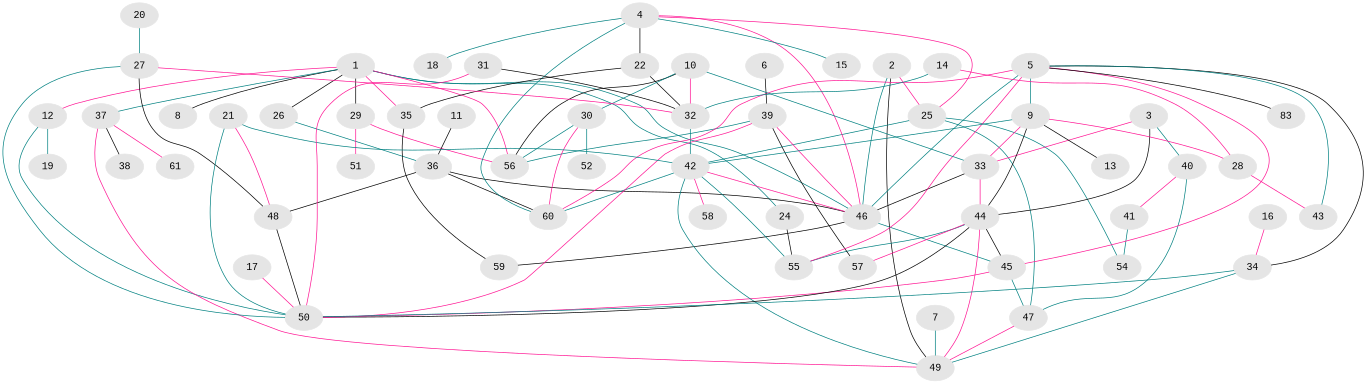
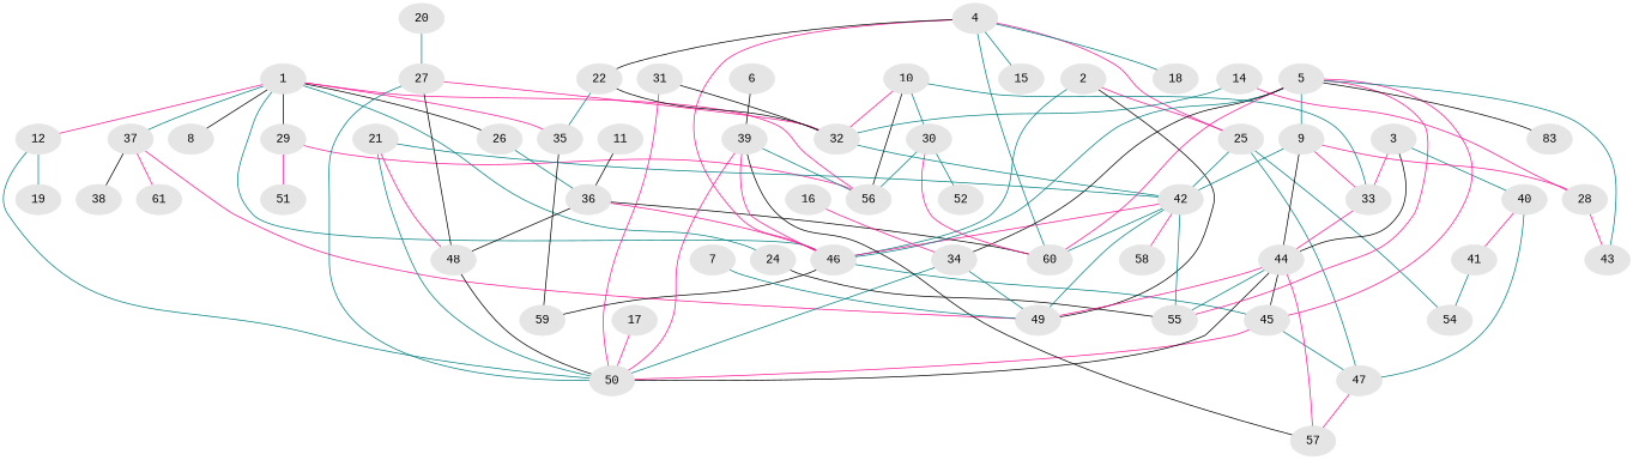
  graph {
    fontname="Liberation Mono"
    node [color=gray90 fontname="Liberation Mono" style=filled]
    edge [color=teal fontname="Liberation Mono" weight=1.0]
    1
    8
    12
    24
    26
    29
    35
    37
    46
    56
    19
    50
    55
    36
    51
    59
    49
    38
    61
    45
    2
    25
    42
    47
    54
    3
    33
    40
    44
    39
    57
    41
    4
    15
    18
    22
    60
    32
    5
    9
    n41 [label=83]
    34
    43
-   13
    28
    11
    6
    7
    58
    10
    30
    52
    48
    14
    16
    17
    20
    27
    21
    31
    1 -- 8 [color=black]
    1 -- 12 [color=deeppink]
    1 -- 24
    1 -- 26 [color=black]
    1 -- 29 [color=black]
    1 -- 35 [color=deeppink]
    1 -- 37
    1 -- 46
    1 -- 56 [color=deeppink]
    12 -- 19
    12 -- 50
    24 -- 55 [color=black]
    26 -- 36
    29 -- 56 [color=deeppink]
    29 -- 51 [color=deeppink]
    35 -- 59 [color=black]
    37 -- 49 [color=deeppink]
    37 -- 38 [color=black]
    37 -- 61 [color=deeppink]
    46 -- 59 [color=black]
    46 -- 45 [weight=2.0]
-   36 -- 46 [color=black]
+   36 -- 46 [color=deeppink]
    36 -- 60 [color=black]
    36 -- 48 [color=black]
    45 -- 50 [color=deeppink]
    45 -- 47
    2 -- 46
    2 -- 49 [color=black]
    2 -- 25 [color=deeppink]
    25 -- 42
    25 -- 47
    25 -- 54
    42 -- 46 [color=deeppink]
    42 -- 55
    42 -- 49
    42 -- 60
    42 -- 58 [color=deeppink]
-   47 -- 49 [color=deeppink]
+   47 -- 57 [color=deeppink]
    3 -- 33 [color=deeppink]
    3 -- 40
    3 -- 44 [color=black]
-   33 -- 46 [color=black]
    33 -- 44 [color=deeppink]
    40 -- 47
    40 -- 41 [color=deeppink]
    44 -- 50 [color=black]
    44 -- 55
    44 -- 49 [color=deeppink]
    44 -- 45 [color=black]
    44 -- 57 [color=deeppink]
    39 -- 46 [color=deeppink]
    39 -- 56
    39 -- 50 [color=deeppink]
    39 -- 57 [color=black]
    41 -- 54
    4 -- 46 [color=deeppink]
    4 -- 25 [color=deeppink]
    4 -- 15
    4 -- 18
    4 -- 22 [color=black weight=2.0]
    4 -- 60
-   22 -- 35 [color=black]
+   22 -- 35
    22 -- 32 [color=black]
    32 -- 42
    5 -- 46 [weight=2.0]
    5 -- 55 [color=deeppink]
    5 -- 45 [color=deeppink]
    5 -- 60 [color=deeppink]
    5 -- 9
    5 -- n41 [color=black]
    5 -- 34 [color=black]
    5 -- 43
    9 -- 42
    9 -- 33 [color=deeppink]
    9 -- 44 [color=black weight=2.0]
-   9 -- 13 [color=black]
    9 -- 28 [color=deeppink weight=2.0]
    34 -- 50
    34 -- 49
    28 -- 43 [color=deeppink]
    11 -- 36 [color=black]
    6 -- 39 [color=black]
    7 -- 49
    10 -- 56 [color=black]
    10 -- 33
    10 -- 32 [color=deeppink]
    10 -- 30
    30 -- 56
    30 -- 60 [color=deeppink]
    30 -- 52
    48 -- 50 [color=black]
    14 -- 32
    14 -- 28 [color=deeppink]
    16 -- 34 [color=deeppink]
    17 -- 50 [color=deeppink]
    20 -- 27
    27 -- 50
    27 -- 32 [color=deeppink]
    27 -- 48 [color=black]
    21 -- 50
    21 -- 42
    21 -- 48 [color=deeppink]
    31 -- 50 [color=deeppink]
    31 -- 32 [color=black]
  }
